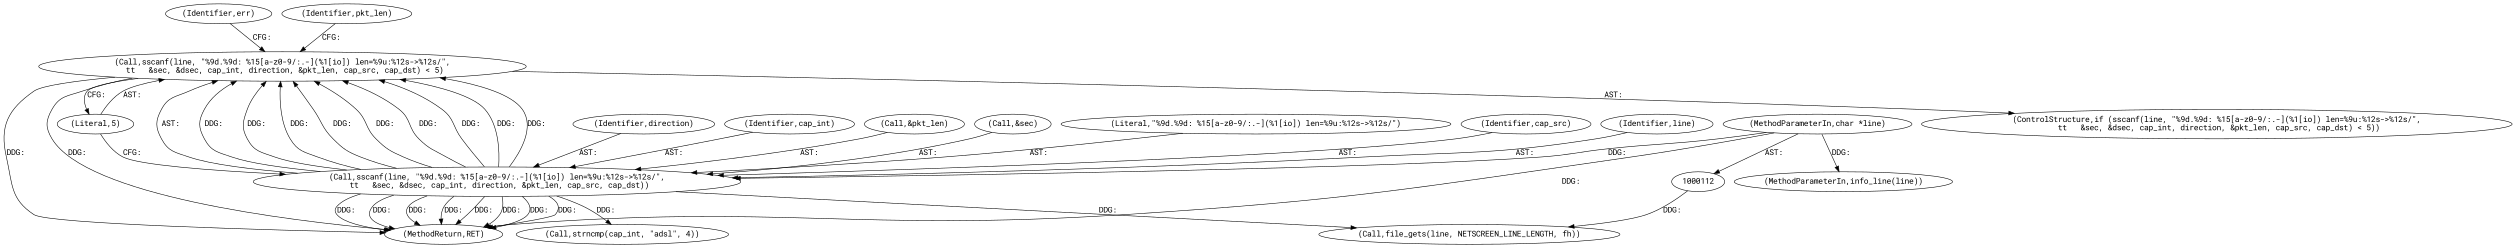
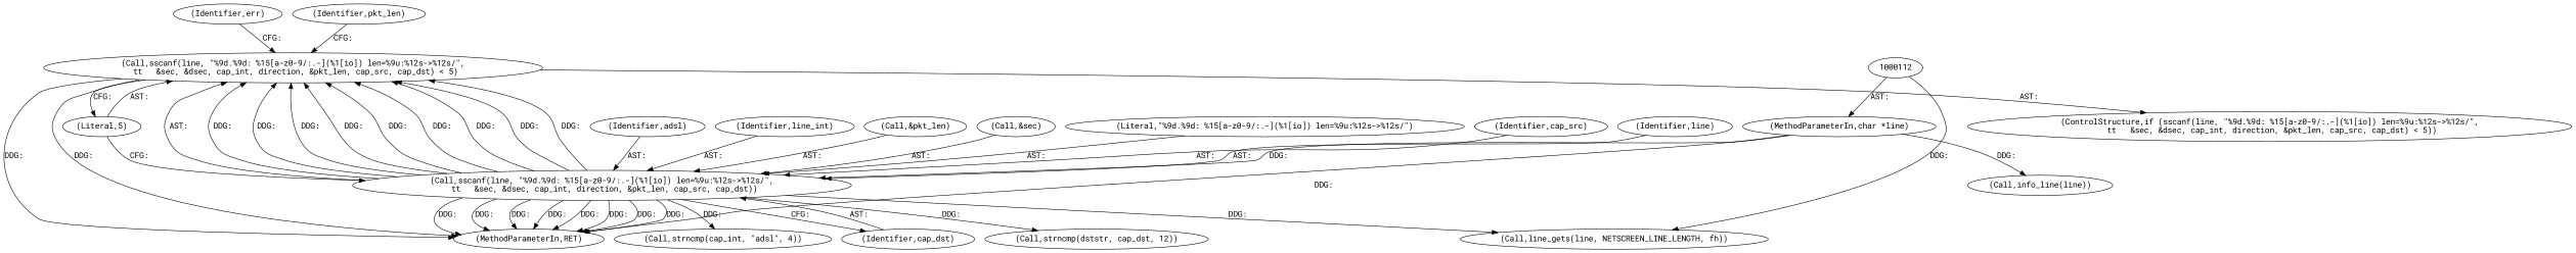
  digraph {
    fontname="Roboto Mono"
    node [fontname="Roboto Mono"]
    edge [fontname="Roboto Mono"]
    n1 [label="(Call,sscanf(line, \"%9d.%9d: %15[a-z0-9/:.-](%1[io]) len=%9u:%12s->%12s/\",\n \t\t   &sec, &dsec, cap_int, direction, &pkt_len, cap_src, cap_dst) < 5)"]
-   n2 [label="(MethodReturn,RET)"]
+   n2 [label="(MethodParameterIn,RET)"]
    n3 [label="(Literal,5)"]
    n4 [label="(ControlStructure,if (sscanf(line, \"%9d.%9d: %15[a-z0-9/:.-](%1[io]) len=%9u:%12s->%12s/\",\n \t\t   &sec, &dsec, cap_int, direction, &pkt_len, cap_src, cap_dst) < 5))"]
    n5 [label="(Call,sscanf(line, \"%9d.%9d: %15[a-z0-9/:.-](%1[io]) len=%9u:%12s->%12s/\",\n \t\t   &sec, &dsec, cap_int, direction, &pkt_len, cap_src, cap_dst))"]
    n6 [label="(Call,strncmp(cap_int, \"adsl\", 4))"]
-   n9 [label="(Call,file_gets(line, NETSCREEN_LINE_LENGTH, fh))"]
+   n7 [label="(Identifier,cap_dst)"]
+   n8 [label="(Call,strncmp(dststr, cap_dst, 12))"]
+   n9 [label="(Call,line_gets(line, NETSCREEN_LINE_LENGTH, fh))"]
    n10 [label="(MethodParameterIn,char *line)"]
-   n11 [label="(MethodParameterIn,info_line(line))"]
+   n11 [label="(Call,info_line(line))"]
    1000112
    n13 [label="(Identifier,err)"]
-   n14 [label="(Identifier,direction)"]
-   n15 [label="(Identifier,cap_int)"]
+   n14 [label="(Identifier,adsl)"]
+   n15 [label="(Identifier,line_int)"]
    n16 [label="(Call,&pkt_len)"]
    n17 [label="(Call,&sec)"]
    n18 [label="(Literal,\"%9d.%9d: %15[a-z0-9/:.-](%1[io]) len=%9u:%12s->%12s/\")"]
    n19 [label="(Identifier,cap_src)"]
    n20 [label="(Identifier,pkt_len)"]
    n21 [label="(Identifier,line)"]
    n1 -> n2 [label="DDG: "]
    n1 -> n2 [label="DDG: "]
    n1 -> n3 [label="CFG: "]
    n1 -> n4 [label="AST: "]
    n3 -> n1 [label="AST: "]
    n3 -> n5 [label="CFG: "]
    n5 -> n1 [label="AST: "]
    n5 -> n1 [label="DDG: "]
    n5 -> n1 [label="DDG: "]
    n5 -> n1 [label="DDG: "]
    n5 -> n1 [label="DDG: "]
    n5 -> n1 [label="DDG: "]
    n5 -> n1 [label="DDG: "]
    n5 -> n1 [label="DDG: "]
    n5 -> n1 [label="DDG: "]
    n5 -> n1 [label="DDG: "]
    n5 -> n2 [label="DDG: "]
    n5 -> n2 [label="DDG: "]
    n5 -> n2 [label="DDG: "]
    n5 -> n2 [label="DDG: "]
    n5 -> n2 [label="DDG: "]
    n5 -> n2 [label="DDG: "]
    n5 -> n2 [label="DDG: "]
    n5 -> n2 [label="DDG: "]
    n5 -> n6 [label="DDG: "]
+   n5 -> n7 [label="CFG: "]
+   n5 -> n8 [label="DDG: "]
    n5 -> n9 [label="DDG: "]
+   n7 -> n5 [label="AST: "]
    n10 -> n2 [label="DDG: "]
    n10 -> n5 [label="DDG: "]
    n10 -> n11 [label="DDG: "]
-   n10 -> 1000112 [label="AST: "]
+   1000112 -> n10 [label="AST: "]
    1000112 -> n9 [label="DDG: "]
    n13 -> n1 [label="CFG: "]
    n14 -> n5 [label="AST: "]
    n15 -> n5 [label="AST: "]
    n16 -> n5 [label="AST: "]
    n17 -> n5 [label="AST: "]
    n18 -> n5 [label="AST: "]
    n19 -> n5 [label="AST: "]
    n20 -> n1 [label="CFG: "]
    n21 -> n5 [label="AST: "]
  }
